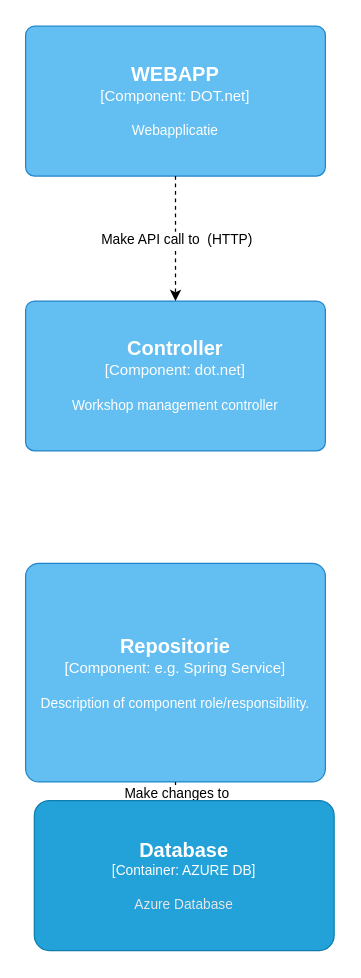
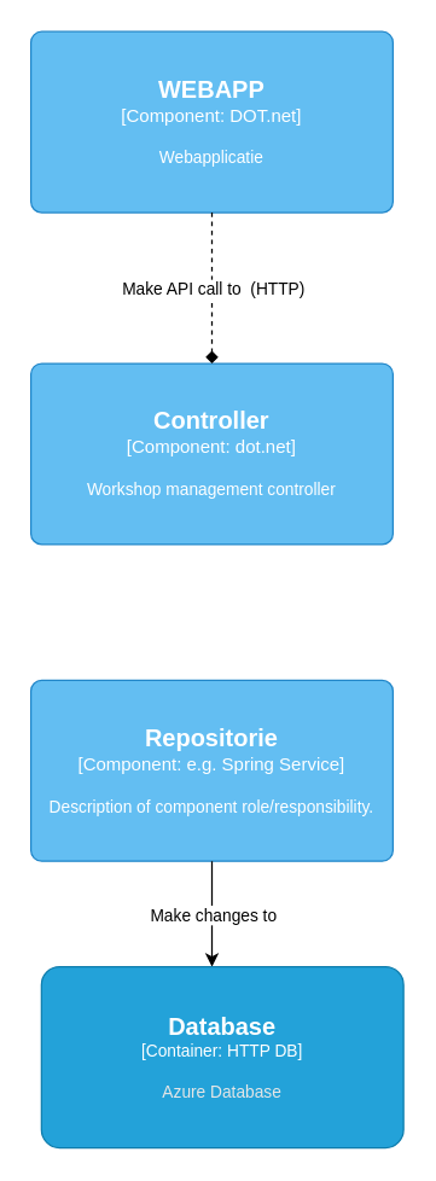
  <mxCell id="0" />
  <mxCell id="1" parent="0" />
  <mxCell id="2" value="&lt;font style=&quot;font-size: 16px&quot;&gt;&lt;b&gt;WEBAPP&lt;/b&gt;&lt;/font&gt;&lt;div&gt;[Component: DOT.net]&lt;/div&gt;&lt;br&gt;&lt;div&gt;&lt;font style=&quot;font-size: 11px&quot;&gt;Webapplicatie &lt;/font&gt;&lt;/div&gt;" style="rounded=1;whiteSpace=wrap;html=1;labelBackgroundColor=none;fillColor=#63BEF2;fontColor=#ffffff;align=center;arcSize=6;strokeColor=#2086C9;metaEdit=1;resizable=0;points=[[0.25,0,0],[0.5,0,0],[0.75,0,0],[1,0.25,0],[1,0.5,0],[1,0.75,0],[0.75,1,0],[0.5,1,0],[0.25,1,0],[0,0.75,0],[0,0.5,0],[0,0.25,0]];" vertex="1" parent="1"><mxGeometry x="20" y="20" width="240" height="120" as="geometry" /></mxCell>
  <mxCell id="3" value="&lt;font style=&quot;font-size: 16px&quot;&gt;&lt;b&gt;Controller&#10;&lt;/b&gt;&lt;/font&gt;&lt;div&gt;[Component: dot.net]&lt;/div&gt;&lt;br&gt;&lt;div&gt;&lt;font style=&quot;font-size: 11px&quot;&gt;Workshop management controller&lt;/font&gt;&lt;/div&gt;" style="rounded=1;whiteSpace=wrap;html=1;labelBackgroundColor=none;fillColor=#63BEF2;fontColor=#ffffff;align=center;arcSize=6;strokeColor=#2086C9;metaEdit=1;resizable=0;points=[[0.25,0,0],[0.5,0,0],[0.75,0,0],[1,0.25,0],[1,0.5,0],[1,0.75,0],[0.75,1,0],[0.5,1,0],[0.25,1,0],[0,0.75,0],[0,0.5,0],[0,0.25,0]];" vertex="1" parent="1"><mxGeometry x="20" y="240" width="240" height="120" as="geometry" /></mxCell>
- <mxCell id="4" value="" style="endArrow=classic;html=1;rounded=0;dashed=1;" edge="1" parent="1" source="2" target="3"><mxGeometry relative="1" as="geometry"><mxPoint x="-13" y="320" as="sourcePoint" /><mxPoint x="87" y="320" as="targetPoint" /></mxGeometry></mxCell>
+ <mxCell id="4" value="" style="endArrow=diamond;html=1;rounded=0;dashed=1;" edge="1" parent="1" source="2" target="3"><mxGeometry relative="1" as="geometry"><mxPoint x="-13" y="320" as="sourcePoint" /><mxPoint x="87" y="320" as="targetPoint" /></mxGeometry></mxCell>
  <mxCell id="5" value="Make API call to &amp;nbsp;(HTTP)" style="edgeLabel;resizable=0;html=1;;align=center;verticalAlign=middle;" connectable="0" vertex="1" parent="4"><mxGeometry relative="1" as="geometry" /></mxCell>
- <mxCell id="6" value="&lt;font style=&quot;font-size: 16px&quot;&gt;&lt;b&gt;Repositorie&lt;/b&gt;&lt;/font&gt;&lt;div&gt;[Component: e.g. Spring Service]&lt;/div&gt;&lt;br&gt;&lt;div&gt;&lt;font style=&quot;font-size: 11px&quot;&gt;Description of component role/responsibility.&lt;/font&gt;&lt;/div&gt;" style="rounded=1;whiteSpace=wrap;html=1;labelBackgroundColor=none;fillColor=#63BEF2;fontColor=#ffffff;align=center;arcSize=6;strokeColor=#2086C9;metaEdit=1;resizable=0;points=[[0.25,0,0],[0.5,0,0],[0.75,0,0],[1,0.25,0],[1,0.5,0],[1,0.75,0],[0.75,1,0],[0.5,1,0],[0.25,1,0],[0,0.75,0],[0,0.5,0],[0,0.25,0]];" vertex="1" parent="1"><mxGeometry x="20" y="450" width="240" height="175" as="geometry" /></mxCell>
+ <mxCell id="6" value="&lt;font style=&quot;font-size: 16px&quot;&gt;&lt;b&gt;Repositorie&lt;/b&gt;&lt;/font&gt;&lt;div&gt;[Component: e.g. Spring Service]&lt;/div&gt;&lt;br&gt;&lt;div&gt;&lt;font style=&quot;font-size: 11px&quot;&gt;Description of component role/responsibility.&lt;/font&gt;&lt;/div&gt;" style="rounded=1;whiteSpace=wrap;html=1;labelBackgroundColor=none;fillColor=#63BEF2;fontColor=#ffffff;align=center;arcSize=6;strokeColor=#2086C9;metaEdit=1;resizable=0;points=[[0.25,0,0],[0.5,0,0],[0.75,0,0],[1,0.25,0],[1,0.5,0],[1,0.75,0],[0.75,1,0],[0.5,1,0],[0.25,1,0],[0,0.75,0],[0,0.5,0],[0,0.25,0]];" vertex="1" parent="1"><mxGeometry x="20" y="450" width="240" height="120" as="geometry" /></mxCell>
  <mxCell id="7" value="" style="endArrow=classic;html=1;rounded=0;" edge="1" parent="1" source="6"><mxGeometry relative="1" as="geometry"><mxPoint x="87" y="430" as="sourcePoint" /><mxPoint x="140" y="640" as="targetPoint" /></mxGeometry></mxCell>
  <mxCell id="8" value="Make changes to" style="edgeLabel;resizable=0;html=1;;align=center;verticalAlign=middle;" connectable="0" vertex="1" parent="7"><mxGeometry relative="1" as="geometry" /></mxCell>
- <mxCell id="9" value="&lt;font style=&quot;font-size: 16px&quot;&gt;&lt;b&gt;Database&lt;/b&gt;&lt;/font&gt;&lt;div&gt;[Container: AZURE DB]&lt;/div&gt;&lt;br&gt;&lt;div&gt;&lt;font style=&quot;font-size: 11px&quot;&gt;&lt;font color=&quot;#E6E6E6&quot;&gt;Azure Database&lt;/font&gt;&lt;/div&gt;" style="rounded=1;whiteSpace=wrap;html=1;fontSize=11;labelBackgroundColor=none;fillColor=#23A2D9;fontColor=#ffffff;align=center;arcSize=10;strokeColor=#0E7DAD;metaEdit=1;resizable=0;points=[[0.25,0,0],[0.5,0,0],[0.75,0,0],[1,0.25,0],[1,0.5,0],[1,0.75,0],[0.75,1,0],[0.5,1,0],[0.25,1,0],[0,0.75,0],[0,0.5,0],[0,0.25,0]];" vertex="1" parent="1"><mxGeometry x="27" y="640" width="240" height="120" as="geometry" /></mxCell>
+ <mxCell id="9" value="&lt;font style=&quot;font-size: 16px&quot;&gt;&lt;b&gt;Database&lt;/b&gt;&lt;/font&gt;&lt;div&gt;[Container: HTTP DB]&lt;/div&gt;&lt;br&gt;&lt;div&gt;&lt;font style=&quot;font-size: 11px&quot;&gt;&lt;font color=&quot;#E6E6E6&quot;&gt;Azure Database&lt;/font&gt;&lt;/div&gt;" style="rounded=1;whiteSpace=wrap;html=1;fontSize=11;labelBackgroundColor=none;fillColor=#23A2D9;fontColor=#ffffff;align=center;arcSize=10;strokeColor=#0E7DAD;metaEdit=1;resizable=0;points=[[0.25,0,0],[0.5,0,0],[0.75,0,0],[1,0.25,0],[1,0.5,0],[1,0.75,0],[0.75,1,0],[0.5,1,0],[0.25,1,0],[0,0.75,0],[0,0.5,0],[0,0.25,0]];" vertex="1" parent="1"><mxGeometry x="27" y="640" width="240" height="120" as="geometry" /></mxCell>
